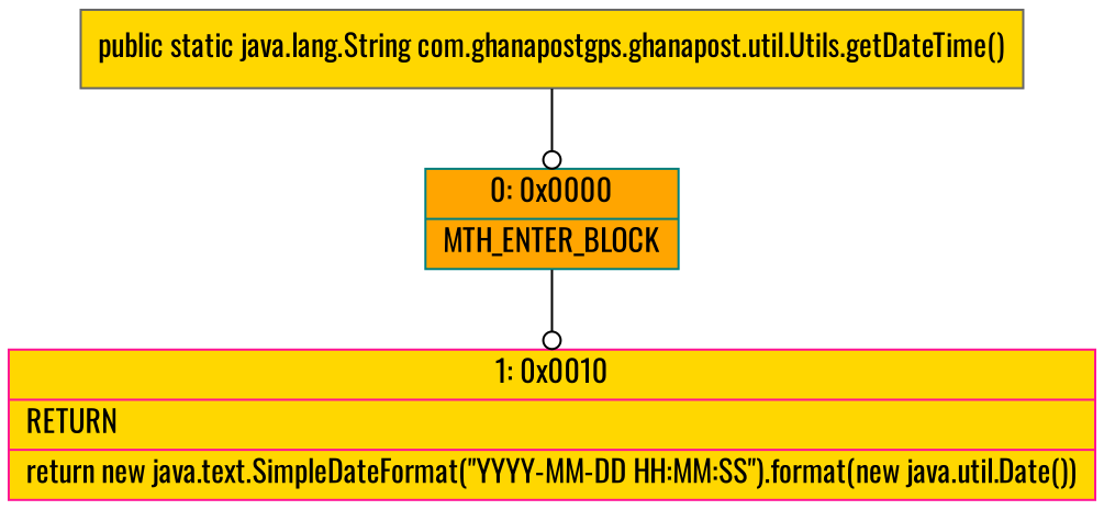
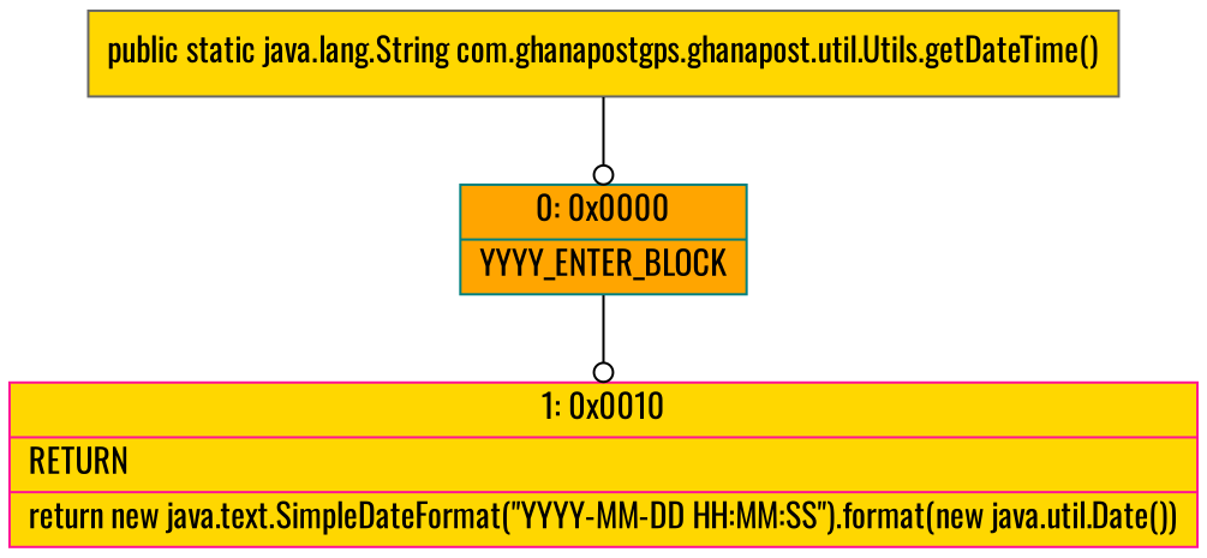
  digraph {
    fontname=Oswald
    node [shape=record style=filled fillcolor=gold fontname=Oswald]
    edge [arrowhead=odot fontname=Oswald]
-   n1 [label="{0\:\ 0x0000|MTH_ENTER_BLOCK\l}" fillcolor=orange color=teal]
+   n1 [label="{0\:\ 0x0000|YYYY_ENTER_BLOCK\l}" fillcolor=orange color=teal]
    n2 [label="{1\:\ 0x0010|RETURN\l|return new java.text.SimpleDateFormat(\"YYYY\-MM\-DD HH:MM:SS\").format(new java.util.Date())\l}" color=deeppink]
    n3 [label="{public static java.lang.String com.ghanapostgps.ghanapost.util.Utils.getDateTime() }" color=gray40]
    n1 -> n2
    n3 -> n1
  }
